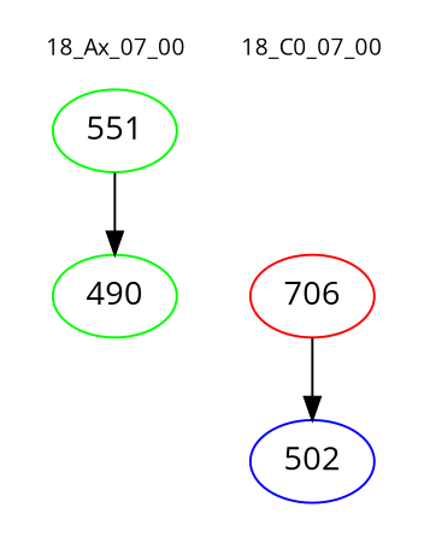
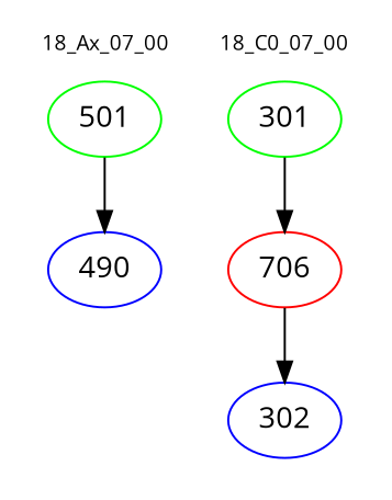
  digraph {
    fontname="Open Sans"
    node [color=green fontname="Open Sans"]
    edge [color=black fontname="Open Sans"]
-   n1 [label=551]
-   n2 [label=490]
+   n1 [label=501]
+   n2 [color=blue label=490]
+   n3 [label=301]
    n4 [color=red label=706]
-   n5 [color=blue label=502]
+   n5 [color=blue label=302]
    subgraph cluster_1 {
      color=white
      fontsize=10
      label="18_Ax_07_00"
      n1
      n2
    }
    subgraph cluster_2 {
      color=white
      fontsize=10
      label="18_C0_07_00"
+     n3
      n4
      n5
    }
    n1 -> n2
+   n3 -> n4
    n4 -> n5
  }
